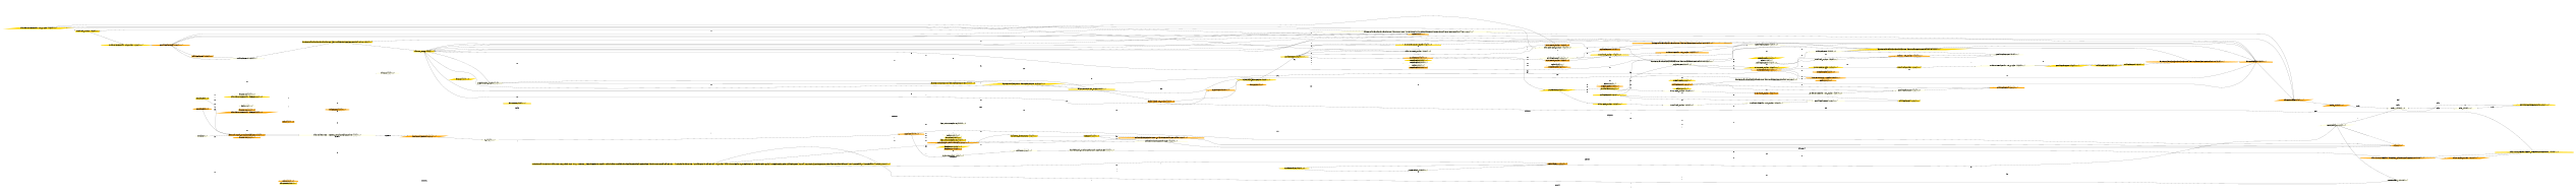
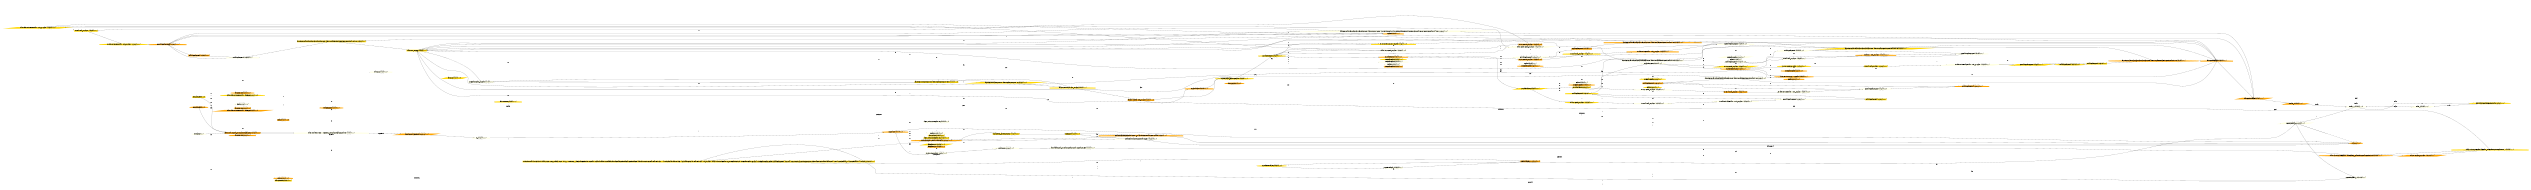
  digraph {
    rankdir=LR
    node [fillcolor=orange shape=box style=filled]
    edge [style=bold]
    n1 [fillcolor=gold label="final List<Iterable<Result<TimeseriesResultValue>>> results = new ArrayList<>()@@@23@@@['1', '1', '0']" shape=parallelogram]
    n2 [fillcolor=gold label="List<Interval> intervals = new ArrayList<>()@@@25@@@['0', '0', '1']"]
    n3 [label="expectations@@@27@@@['1', '1', '1']" shape=house]
    n4 [fillcolor=gold label="List<Iterable<Result<TimeseriesResultValue>>> results = new ArrayList<>()@@@26@@@['0', '0', '1']" shape=octagon]
    n5 [label="segmentIds.add(expectation.getSegmentId())@@@28@@@['1', '1', '1']" shape=house]
    n6 [fillcolor=lightyellow label="int i = 0@@@6@@@['1', '1', '1']" shape=house]
    n7 [label="i < queryIntervals.size()@@@7@@@['1', '1', '1']" shape=house]
    n8 [fillcolor=gold label="runWithMocks(new Runnable(){@Override public void run(){HashMap<String,List> context = new HashMap<String,List>()for (int i = 0 i < numTimesToQuery ++i){TestHelper.assertExpectedResults(new MergeIterable<>(Comparators.naturalNullsFirst(),FunctionalIterable.create(new RangeIterable(expectedResultsRangeStart,expectedResultsRangeEnd)).transformCat(new Function<Integer,Iterable<Iterable<Result<Object>>>>(){@Override public Iterable<Iterable<Result<Object>>> apply(@Nullable Integer input){List<Iterable<Result<Object>>> retVal = new ArrayList<>()final Map<DruidServer,ServerExpectations> exps = serverExpectationList.get(input)for (ServerExpectations expectations : exps.values()){for (ServerExpectation expectation : expectations){retVal.add(expectation.getResults())}}return retVal}})),runner.run(QueryPlus.wrap(query.withQuerySegmentSpec(new MultipleIntervalSegmentSpec(ImmutableList.of(actualQueryInterval)))),context))if (queryCompletedCallback != null) {queryCompletedCallback.run()}}}},mocks.toArray())@@@103@@@['0', '0', '1']"]
    n9 [fillcolor=lightyellow label="expectedResultsRangeStart = 0@@@100@@@['1', '1', '1']" shape=parallelogram]
    n10 [label="expectedResultsRangeEnd = i + 1@@@97@@@['0', '0', '1']"]
    n11 [fillcolor=lightyellow label="expectedResultsRangeEnd = i + 1@@@101@@@['0', '0', '1']"]
    n12 [fillcolor=lightyellow label="expectedResultsRangeStart = i@@@96@@@['0', '0', '1']"]
    n13 [fillcolor=lightyellow label="intervalNo < i + 1@@@41@@@['1', '1', '0']" shape=octagon]
    n14 [label="final List<Map<DruidServer,ServerExpectations>> serverExpectationList = populateTimeline(queryIntervals,expectedResults,i,mocks)@@@12@@@['1', '1', '1']" shape=octagon]
    n15 [fillcolor=lightyellow label="Map.Entry<DruidServer,ServerExpectations> entry@@@14@@@['0', '1', '0']"]
    n16 [fillcolor=gold label="QueryRunner queryable = expectations.getQueryRunner()@@@22@@@['1', '1', '1']" shape=octagon]
    n17 [fillcolor=gold label="query instanceof TimeseriesQuery@@@23@@@['1', '1', '1']" shape=octagon]
    n18 [fillcolor=gold label="DruidServer server = entry.getKey()@@@16@@@['1', '1', '1']"]
    n19 [label="final int expectedResultsRangeStart@@@93@@@['0', '0', '1']" shape=house]
    n20 [fillcolor=lightyellow label="ServerExpectations expectations = entry.getValue()@@@17@@@['1', '1', '1']"]
    n21 [fillcolor=lightyellow label="queryCaptures@@@129@@@['0', '0', '1']" shape=octagon]
    n22 [label="final int expectedResultsRangeEnd@@@94@@@['1', '1', '1']" shape=parallelogram]
    n23 [label="List<Capture> queryCaptures = new ArrayList<>()@@@13@@@['0', '0', '1']" shape=parallelogram]
    n24 [label="++i@@@8@@@['1', '1', '1']" shape=octagon]
    n25 [fillcolor=lightyellow label="List<Object> mocks = new ArrayList<>()@@@9@@@['1', '1', '1']"]
    n26 [fillcolor=gold label="final Capture<? extends QueryPlus> capture = new Capture()@@@19@@@['1', '1', '1']" shape=house]
    n27 [fillcolor=gold label="Query capturedQuery = capturedQueryPlus.getQuery()@@@131@@@['0', '0', '1']"]
    n28 [fillcolor=gold label="Capture queryCapture@@@129@@@['0', '0', '1']"]
    n29 [label="final Capture<? extends Map> context = new Capture()@@@20@@@['1', '1', '1']"]
    n30 [fillcolor=gold label="Map.Entry<DruidServer,ServerExpectations> entry@@@15@@@['1', '1', '1']"]
    n31 [fillcolor=gold label="query instanceof TimeBoundaryQuery@@@95@@@['0', '0', '1']" shape=octagon]
    n32 [label="int intervalNo = 0@@@40@@@['1', '1', '0']" shape=parallelogram]
    n33 [fillcolor=gold label="finalExpectation.entrySet()@@@14@@@['1', '0', '0']" shape=parallelogram]
    n34 [label="queryCaptures.add(capture)@@@21@@@['0', '0', '1']" shape=house]
    n35 [fillcolor=lightyellow label="mocks.add(serverView)@@@10@@@['1', '1', '1']" shape=house]
    n36 [fillcolor=gold label="expectBySegment@@@132@@@['0', '0', '1']"]
    n37 [fillcolor=gold label="final Map<DruidServer,ServerExpectations> finalExpectation = serverExpectationList.get(serverExpectationList.size() - 1)@@@14@@@['1', '1', '1']" shape=house]
    n38 [fillcolor=lightyellow label="final Interval actualQueryInterval = new Interval(queryIntervals.get(0).getStart(),queryIntervals.get(i).getEnd())@@@11@@@['1', '1', '1']"]
    n39 [label="finalExpectation.entrySet()@@@15@@@['0', '0', '1']"]
    n40 [fillcolor=gold label="EasyMock.expect(serverView.getQueryRunner(server)).andReturn(expectations.getQueryRunner()).once()@@@18@@@['0', '0', '1']" shape=parallelogram]
    n41 [label="QueryPlus capturedQueryPlus = (QueryPlus)queryCapture.getValue()@@@130@@@['0', '0', '1']" shape=house]
    n42 [fillcolor=gold label="EasyMock.expect(serverView.getQueryRunner(server)).andReturn(expectations.getQueryRunner()).times(0,1)@@@17@@@['1', '1', '0']"]
    n43 [fillcolor=gold label="Iterables.addAll((List)expected,filteredExpected.get(intervalNo))@@@43@@@['1', '1', '0']" shape=octagon]
    n44 [fillcolor=lightyellow label="intervalNo++@@@42@@@['1', '1', '0']" shape=parallelogram]
    n45 [fillcolor=gold label="segmentIds.add(expectation.getSegmentId())@@@83@@@['0', '0', '1']" shape=parallelogram]
    n46 [fillcolor=gold label="intervals.add(expectation.getInterval())@@@84@@@['0', '0', '1']" shape=octagon]
    n47 [fillcolor=gold label="results.add(expectation.getResults())@@@85@@@['0', '0', '1']"]
    n48 [fillcolor=gold label="ServerExpectation expectation@@@24@@@['1', '1', '0']" shape=octagon]
    n49 [label="intervals.add(expectation.getInterval())@@@29@@@['0', '0', '1']"]
    n50 [fillcolor=lightyellow label="results.add(expectation.getResults())@@@30@@@['0', '0', '1']" shape=house]
    n51 [label="query instanceof TopNQuery@@@34@@@['0', '0', '1']" shape=house]
    n52 [fillcolor=lightyellow label="ServerExpectation expectation@@@27@@@['0', '0', '1']" shape=house]
    n53 [label="List<String> segmentIds = new ArrayList<>()@@@24@@@['0', '0', '1']"]
    n54 [fillcolor=lightyellow label="final List<SegmentId> segmentIds = new ArrayList<>()@@@22@@@['0', '1', '0']" shape=parallelogram]
    n55 [fillcolor=gold label="EasyMock.expect(queryable.run(EasyMock.capture(capture),EasyMock.capture(context))).andReturn(toQueryableTimeseriesResults(expectBySegment,segmentIds,intervals,results)).once()@@@32@@@['0', '0', '1']"]
    n56 [fillcolor=lightyellow label="final List<String> segmentIds = new ArrayList<>()@@@22@@@['1', '0', '0']"]
    n57 [fillcolor=lightyellow label="EasyMock.expect(queryable.run(EasyMock.capture(capture),EasyMock.capture(context))).andAnswer(new IAnswer<Sequence>(){@Override public Sequence answer(){return toFilteredQueryableTimeseriesResults((TimeseriesQuery)capture.getValue().getQuery(),segmentIds,queryIntervals,results)}}).times(0,1)@@@28@@@['1', '1', '0']" shape=parallelogram]
    n58 [fillcolor=gold label="throw new ISE(\"Unknown query type(%s(\",query.getClass())@@@36@@@['1', '1', '0']" shape=house]
    n59 [fillcolor=lightyellow label="expectations@@@24@@@['0', '1', '0']" shape=octagon]
    n60 [label="ServerExpectation expectation@@@24@@@['1', '0', '0']"]
    n61 [fillcolor=gold label="query instanceof SearchQuery@@@45@@@['0', '0', '1']" shape=parallelogram]
    n62 [label="ServerExpectation expectation@@@49@@@['0', '0', '1']" shape=octagon]
    n63 [fillcolor=gold label="query instanceof SelectQuery@@@56@@@['0', '0', '1']"]
    n64 [fillcolor=gold label="results.add(expectation.getResults())@@@52@@@['0', '0', '1']" shape=house]
    n65 [fillcolor=lightyellow label="segmentIds.add(expectation.getSegmentId())@@@50@@@['0', '0', '1']" shape=house]
    n66 [fillcolor=gold label="intervals.add(expectation.getInterval())@@@51@@@['0', '0', '1']"]
    n67 [fillcolor=lightyellow label="List<Iterable<Result<SearchResultValue>>> results = new ArrayList<>()@@@48@@@['0', '0', '1']" shape=octagon]
    n68 [fillcolor=lightyellow label="List<Interval> intervals = new ArrayList<>()@@@47@@@['0', '0', '1']" shape=house]
    n69 [fillcolor=lightyellow label="EasyMock.expect(queryable.run(EasyMock.capture(capture),EasyMock.capture(context))).andReturn(toQueryableSearchResults(segmentIds,intervals,results)).once()@@@54@@@['0', '0', '1']"]
    n70 [fillcolor=gold label="List<String> segmentIds = new ArrayList<>()@@@46@@@['0', '0', '1']" shape=octagon]
    n71 [fillcolor=lightyellow label="expectations@@@49@@@['0', '0', '1']" shape=parallelogram]
    n72 [label="results.add(expectation.getResults())@@@63@@@['0', '0', '1']"]
    n73 [fillcolor=lightyellow label="EasyMock.expect(queryable.run(EasyMock.capture(capture),EasyMock.capture(context))).andReturn(toQueryableSelectResults(segmentIds,intervals,results)).once()@@@65@@@['0', '0', '1']"]
    n74 [fillcolor=lightyellow label="segmentIds.add(expectation.getSegmentId())@@@61@@@['0', '0', '1']" shape=octagon]
    n75 [fillcolor=lightyellow label="List<Iterable<Result<SelectResultValue>>> results = new ArrayList<>()@@@59@@@['0', '0', '1']"]
    n76 [label="List<Interval> intervals = new ArrayList<>()@@@58@@@['0', '0', '1']"]
    n77 [fillcolor=gold label="expectations@@@60@@@['0', '0', '1']" shape=octagon]
    n78 [fillcolor=lightyellow label="List<String> segmentIds = new ArrayList<>()@@@57@@@['0', '0', '1']" shape=house]
    n79 [fillcolor=lightyellow label="query instanceof GroupByQuery@@@67@@@['0', '0', '1']" shape=octagon]
    n80 [label="intervals.add(expectation.getInterval())@@@62@@@['0', '0', '1']" shape=house]
    n81 [fillcolor=gold label="ServerExpectation expectation@@@60@@@['0', '0', '1']" shape=octagon]
    n82 [label="throw new ISE(\"Unknown query type(%s(\",query.getClass())@@@90@@@['0', '0', '1']" shape=octagon]
    n83 [label="Assert.assertTrue(capturedQuery.getContextValue(\"bySegment\") == null || capturedQuery.getContextValue(\"bySegment\").equals(false))@@@136@@@['0', '0', '1']" shape=house]
    n84 [fillcolor=lightyellow label="Assert.assertEquals(true,capturedQuery.getContextValue(\"bySegment\"))@@@133@@@['0', '0', '1']" shape=house]
    n85 [fillcolor=lightyellow label="intervals.add(expectation.getInterval())@@@73@@@['0', '0', '1']"]
    n86 [fillcolor=lightyellow label="results.add(expectation.getResults())@@@74@@@['0', '0', '1']" shape=parallelogram]
    n87 [fillcolor=lightyellow label="segmentIds.add(expectation.getSegmentId())@@@72@@@['0', '0', '1']" shape=octagon]
    n88 [fillcolor=gold label="EasyMock.expect(queryable.run(EasyMock.capture(capture),EasyMock.capture(context))).andReturn(toQueryableGroupByResults(segmentIds,intervals,results)).once()@@@76@@@['0', '0', '1']" shape=parallelogram]
    n89 [fillcolor=lightyellow label="testQueryCaching['0', '0', '1']" shape=octagon]
    n90 [label="final QueryRunner runner@@@2@@@['0', '0', '1']" shape=house]
    n91 [fillcolor=gold label="final int numTimesToQuery@@@2@@@['0', '0', '1']"]
    n92 [label="final Query query@@@2@@@['0', '0', '1']" shape=octagon]
    n93 [label="Object args@@@2@@@['0', '0', '1']" shape=house]
    n94 [label="boolean expectBySegment@@@2@@@['0', '0', '1']" shape=octagon]
    n95 [label="final List<Interval> queryIntervals = Lists.newArrayListWithCapacity(args.length / 2)@@@3@@@['1', '1', '1']"]
    n96 [label="query instanceof TimeBoundaryQuery@@@78@@@['0', '0', '1']" shape=octagon]
    n97 [label="parseResults(queryIntervals,expectedResults,args)@@@5@@@['1', '1', '1']" shape=parallelogram]
    n98 [fillcolor=lightyellow label="final List<List<Iterable<Result<Object>>>> expectedResults = Lists.newArrayListWithCapacity(queryIntervals.size())@@@4@@@['1', '1', '1']" shape=house]
    n99 [fillcolor=gold label="testQueryCachingWithFilter['1', '0', '0']"]
    n100 [label="Object args@@@2@@@['1', '0', '0']"]
-   n101 [fillcolor=lightyellow label="final QueryRunner runner@@@2@@@['1', '0', '0']" shape=octagon]
+   n101 [label="final QueryRunner runner@@@2@@@['1', '0', '0']" shape=octagon]
    n102 [fillcolor=lightyellow label="final Query query@@@2@@@['1', '0', '0']" shape=house]
    n103 [fillcolor=gold label="final List<Iterable<Result<TimeseriesResultValue>>> filteredExpected@@@2@@@['1', '0', '0']" shape=octagon]
    n104 [fillcolor=lightyellow label="Object args@@@2@@@['1', '1', '0']" shape=octagon]
    n105 [fillcolor=gold label="List<Interval> intervals = new ArrayList<>()@@@80@@@['0', '0', '1']"]
    n106 [fillcolor=lightyellow label="List<Iterable<Result<TimeBoundaryResultValue>>> results = new ArrayList<>()@@@81@@@['0', '0', '1']" shape=parallelogram]
    n107 [fillcolor=lightyellow label="expectations@@@71@@@['0', '0', '1']"]
    n108 [fillcolor=lightyellow label="List<Interval> intervals = new ArrayList<>()@@@69@@@['0', '0', '1']"]
    n109 [label="List<Iterable<Row>> results = new ArrayList<>()@@@70@@@['0', '0', '1']" shape=house]
    n110 [fillcolor=gold label="List<String> segmentIds = new ArrayList<>()@@@68@@@['0', '0', '1']" shape=parallelogram]
-   n111 [fillcolor=gold label="ServerExpectation expectation@@@71@@@['0', '0', '1']" shape=parallelogram]
+   n111 [fillcolor=lightyellow label="ServerExpectation expectation@@@71@@@['0', '0', '1']" shape=parallelogram]
    n112 [fillcolor=lightyellow label="intervals.add(expectation.getInterval())@@@40@@@['0', '0', '1']" shape=parallelogram]
    n113 [label="results.add(expectation.getResults())@@@41@@@['0', '0', '1']"]
    n114 [fillcolor=lightyellow label="segmentIds.add(expectation.getSegmentId())@@@39@@@['0', '0', '1']" shape=house]
    n115 [label="EasyMock.expect(queryable.run(EasyMock.capture(capture),EasyMock.capture(context))).andReturn(toQueryableTopNResults(segmentIds,intervals,results)).once()@@@43@@@['0', '0', '1']" shape=house]
    n116 [label="List<String> segmentIds = new ArrayList<>()@@@35@@@['0', '0', '1']"]
    n117 [fillcolor=lightyellow label="expectations@@@38@@@['0', '0', '1']" shape=house]
    n118 [fillcolor=gold label="List<Interval> intervals = new ArrayList<>()@@@36@@@['0', '0', '1']" shape=house]
    n119 [label="ServerExpectation expectation@@@38@@@['0', '0', '1']" shape=octagon]
    n120 [label="List<Iterable<Result<TopNResultValue>>> results = new ArrayList<>()@@@37@@@['0', '0', '1']" shape=house]
    n121 [label="ServerExpectation expectation@@@82@@@['0', '0', '1']" shape=octagon]
    n122 [fillcolor=gold label="List<String> segmentIds = new ArrayList<>()@@@79@@@['0', '0', '1']" shape=octagon]
    n123 [label="final List<Iterable<Result<TimeseriesResultValue>>> filteredExpected@@@2@@@['0', '1', '0']" shape=parallelogram]
    n124 [label="testQueryCachingWithFilter['0', '1', '0']" shape=octagon]
    n125 [fillcolor=gold label="final Query query@@@2@@@['0', '1', '0']" shape=parallelogram]
    n126 [label="final QueryRunner runner@@@2@@@['0', '1', '0']"]
    n127 [fillcolor=gold label="final int numTimesToQuery@@@2@@@['0', '1', '0']" shape=house]
    n128 [label="EasyMock.expect(queryable.run(EasyMock.capture(capture),EasyMock.capture(context))).andReturn(toQueryableTimeBoundaryResults(segmentIds,intervals,results)).once()@@@87@@@['0', '0', '1']" shape=octagon]
    n129 [label="expectations@@@82@@@['0', '0', '1']" shape=house]
    n1 -> n2 [label=0 style=dashed]
    n1 -> n3
    n2 -> n4
    n3 -> n5
    n4 -> n5
    n5 -> n3
    n5 -> n49
    n5 -> n57
    n6 -> n7 [label=i style=solid]
    n6 -> n7
    n6 -> n8 [label=i style=solid]
    n6 -> n9 [label=i style=solid]
    n6 -> n10 [label=i style=solid]
    n6 -> n11 [label=i style=solid]
    n6 -> n12 [label=i style=solid]
    n6 -> n13 [label=i style=solid]
    n6 -> n14 [label=i style=solid]
    n7 -> n8 [label=true style=dotted]
    n7 -> n9 [label=true style=dotted]
    n7 -> n13 [label=true style=dotted]
    n7 -> n14 [label=true style=dotted]
    n7 -> n15 [label=true style=dotted]
    n7 -> n16 [label=true style=dotted]
    n7 -> n17 [label=true style=dotted]
    n7 -> n18 [label=true style=dotted]
    n7 -> n19 [label=true style=dotted]
    n7 -> n20 [label=true style=dotted]
    n7 -> n21 [label=true style=dotted]
    n7 -> n22 [label=true style=dotted]
    n7 -> n23 [label=true style=dotted]
    n7 -> n24 [label=true style=dotted]
    n7 -> n25 [label=true style=dotted]
    n7 -> n25
    n7 -> n26 [label=true style=dotted]
    n7 -> n27 [label=true style=dotted]
    n7 -> n28 [label=true style=dotted]
    n7 -> n29 [label=true style=dotted]
    n7 -> n30 [label=true style=dotted]
    n7 -> n31 [label=true style=dotted]
    n7 -> n32 [label=true style=dotted]
    n7 -> n33 [label=true style=dotted]
    n7 -> n34 [label=true style=dotted]
    n7 -> n35 [label=true style=dotted]
    n7 -> n36 [label=true style=dotted]
    n7 -> n37 [label=true style=dotted]
    n7 -> n38 [label=true style=dotted]
    n7 -> n39 [label=true style=dotted]
    n7 -> n40 [label=true style=dotted]
    n7 -> n41 [label=true style=dotted]
    n7 -> n42 [label=true style=dotted]
    n8 -> n7 [label=i style=solid]
    n8 -> n10 [label=i style=solid]
    n8 -> n11 [label=i style=solid]
    n8 -> n12 [label=i style=solid]
    n8 -> n14 [label=i style=solid]
    n8 -> n41
    n9 -> n7 [label=i style=solid]
    n9 -> n11
    n9 -> n13 [label=i style=solid]
    n9 -> n14 [label=i style=solid]
    n9 -> n24
    n10 -> n8
    n11 -> n8
    n12 -> n10
    n13 -> n9
    n13 -> n43
    n13 -> n43 [label=true style=dotted]
    n13 -> n44 [label=true style=dotted]
    n14 -> n23
    n14 -> n37
    n16 -> n17
    n17 -> n1 [label=true style=dotted]
    n17 -> n2 [label=true style=dotted]
    n17 -> n3 [label=true style=dotted]
    n17 -> n4 [label=true style=dotted]
    n17 -> n5 [label=true style=dotted]
    n17 -> n48 [label=true style=dotted]
    n17 -> n49 [label=true style=dotted]
    n17 -> n50 [label=true style=dotted]
    n17 -> n51 [label=false style=dotted]
    n17 -> n51
    n17 -> n52 [label=true style=dotted]
    n17 -> n53
    n17 -> n53 [label=true style=dotted]
    n17 -> n54
    n17 -> n54 [label=true style=dotted]
    n17 -> n55 [label=true style=dotted]
    n17 -> n56
    n17 -> n56 [label=true style=dotted]
    n17 -> n57 [label=true style=dotted]
    n17 -> n58 [label=false style=dotted]
    n17 -> n58
    n17 -> n59 [label=true style=dotted]
    n17 -> n60 [label=true style=dotted]
    n18 -> n20
    n19 -> n22
    n20 -> n8 [label=expectations style=solid]
    n20 -> n40
    n20 -> n42
    n22 -> n9 [label=expected style=solid]
    n22 -> n32
    n22 -> n43 [label=expected style=solid]
    n23 -> n37
    n24 -> n7
    n25 -> n14 [label=mocks style=solid]
    n25 -> n35
    n26 -> n29
    n26 -> n34 [label=capture style=solid]
    n27 -> n36
    n29 -> n8 [label=context style=solid]
    n29 -> n9 [label=context style=solid]
    n29 -> n16
    n29 -> n34
    n31 -> n9
    n31 -> n9 [label=false style=dotted]
    n31 -> n10 [label=true style=dotted]
    n31 -> n11 [label=false style=dotted]
    n31 -> n12
    n31 -> n12 [label=true style=dotted]
    n32 -> n13 [label=intervalNo style=solid]
    n32 -> n13
    n32 -> n43 [label=intervalNo style=solid]
    n32 -> n44 [label=intervalNo style=solid]
    n34 -> n16
    n35 -> n38
    n36 -> n83
    n36 -> n83 [label=false style=dotted]
    n36 -> n84 [label=true style=dotted]
    n36 -> n84
    n37 -> n18
    n38 -> n8 [label=actualQueryInterval style=solid]
    n38 -> n9 [label=actualQueryInterval style=solid]
    n38 -> n14
    n40 -> n26
    n41 -> n27
    n42 -> n26
    n42 -> n40 [label=0 style=dashed]
    n43 -> n44
    n44 -> n13
    n44 -> n13 [label=intervalNo style=solid]
    n44 -> n43 [label=intervalNo style=solid]
    n45 -> n46
    n46 -> n47
    n47 -> n45
    n47 -> n128
    n49 -> n50
    n50 -> n5
    n50 -> n55
    n51 -> n61 [label=false style=dotted]
    n51 -> n61
    n51 -> n112 [label=true style=dotted]
    n51 -> n113 [label=true style=dotted]
    n51 -> n114 [label=true style=dotted]
    n51 -> n115 [label=true style=dotted]
    n51 -> n116
    n51 -> n116 [label=true style=dotted]
    n51 -> n117 [label=true style=dotted]
    n51 -> n118 [label=true style=dotted]
    n51 -> n119 [label=true style=dotted]
    n51 -> n120 [label=true style=dotted]
    n53 -> n2
    n54 -> n1
    n55 -> n18
    n55 -> n19
    n56 -> n1
    n56 -> n53 [label=0 style=dashed]
    n56 -> n54 [label=0 style=dashed]
    n57 -> n18
    n57 -> n22
    n57 -> n55 [label=0 style=dashed]
    n58 -> n18
    n58 -> n22
    n61 -> n62 [label=true style=dotted]
    n61 -> n63
    n61 -> n63 [label=false style=dotted]
    n61 -> n64 [label=true style=dotted]
    n61 -> n65 [label=true style=dotted]
    n61 -> n66 [label=true style=dotted]
    n61 -> n67 [label=true style=dotted]
    n61 -> n68 [label=true style=dotted]
    n61 -> n69 [label=true style=dotted]
    n61 -> n70 [label=true style=dotted]
    n61 -> n70
    n61 -> n71 [label=true style=dotted]
    n63 -> n72 [label=true style=dotted]
    n63 -> n73 [label=true style=dotted]
    n63 -> n74 [label=true style=dotted]
    n63 -> n75 [label=true style=dotted]
    n63 -> n76 [label=true style=dotted]
    n63 -> n77 [label=true style=dotted]
    n63 -> n78 [label=true style=dotted]
    n63 -> n78
    n63 -> n79 [label=false style=dotted]
    n63 -> n79
    n63 -> n80 [label=true style=dotted]
    n63 -> n81 [label=true style=dotted]
    n64 -> n65
    n64 -> n69
    n65 -> n66
    n66 -> n64
    n67 -> n65
    n68 -> n67
    n69 -> n18
    n69 -> n19
    n70 -> n68
    n72 -> n73
    n72 -> n74
    n73 -> n18
    n73 -> n19
    n74 -> n80
    n75 -> n74
    n76 -> n75
    n78 -> n76
    n79 -> n85 [label=true style=dotted]
    n79 -> n86 [label=true style=dotted]
    n79 -> n87 [label=true style=dotted]
    n79 -> n88 [label=true style=dotted]
    n79 -> n96 [label=false style=dotted]
    n79 -> n96
    n79 -> n107 [label=true style=dotted]
    n79 -> n108 [label=true style=dotted]
    n79 -> n109 [label=true style=dotted]
    n79 -> n110 [label=true style=dotted]
    n79 -> n110
    n79 -> n111 [label=true style=dotted]
    n80 -> n72
    n82 -> n18
    n82 -> n19
    n83 -> n24
    n83 -> n41
    n84 -> n24
    n84 -> n41
    n85 -> n86
    n86 -> n87
    n86 -> n88
    n87 -> n85
    n88 -> n18
    n88 -> n19
    n89 -> n90 [label=true style=dotted]
    n89 -> n91 [label=true style=dotted]
    n89 -> n92 [label=true style=dotted]
    n89 -> n93 [label=true style=dotted]
    n89 -> n94 [label=true style=dotted]
    n89 -> n95
    n91 -> n8 [label=numTimesToQuery style=solid]
    n92 -> n17 [label=query style=solid]
    n92 -> n31 [label=query style=solid]
    n92 -> n51 [label=query style=solid]
    n92 -> n61 [label=query style=solid]
    n92 -> n63 [label=true style=solid]
    n92 -> n79 [label=query style=solid]
    n92 -> n96 [label=query style=solid]
    n93 -> n97 [label=args style=solid]
    n94 -> n36 [label=expectBySegment style=solid]
    n95 -> n14 [label=queryIntervals style=solid]
    n95 -> n97 [label=queryIntervals style=solid]
    n95 -> n98
    n96 -> n45 [label=true style=dotted]
    n96 -> n46 [label=true style=dotted]
    n96 -> n47 [label=true style=dotted]
    n96 -> n82 [label=false style=dotted]
    n96 -> n82
    n96 -> n105 [label=true style=dotted]
    n96 -> n106 [label=true style=dotted]
    n96 -> n121 [label=true style=dotted]
    n96 -> n122
    n96 -> n122 [label=true style=dotted]
    n96 -> n128 [label=true style=dotted]
    n96 -> n129 [label=true style=dotted]
    n97 -> n6
    n98 -> n14 [label=expectedResults style=solid]
    n98 -> n97 [label=expectedResults style=solid]
    n98 -> n97
    n99 -> n95
    n99 -> n100 [label=true style=dotted]
    n99 -> n101 [label=true style=dotted]
    n99 -> n102 [label=true style=dotted]
    n99 -> n103 [label=true style=dotted]
    n99 -> n104 [label=true style=dotted]
    n100 -> n97 [label=args style=solid]
    n102 -> n17 [label=query style=solid]
    n104 -> n9 [label=numTimesToQuery style=solid]
    n104 -> n94 [label=0 style=dashed]
    n104 -> n97 [label=args style=solid]
    n105 -> n106
    n106 -> n45
    n108 -> n109
    n109 -> n87
    n110 -> n108
    n112 -> n113
    n113 -> n114
    n113 -> n115
    n114 -> n112
    n115 -> n18
    n115 -> n19
    n116 -> n118
    n118 -> n120
    n120 -> n114
    n122 -> n105
    n124 -> n95
    n124 -> n104 [label=true style=dotted]
    n124 -> n123 [label=true style=dotted]
    n124 -> n125 [label=true style=dotted]
    n124 -> n126 [label=true style=dotted]
    n124 -> n127 [label=true style=dotted]
    n125 -> n17 [label=query style=solid]
    n127 -> n9 [label=numTimesToQuery style=solid]
    n128 -> n18
    n128 -> n19
  }
